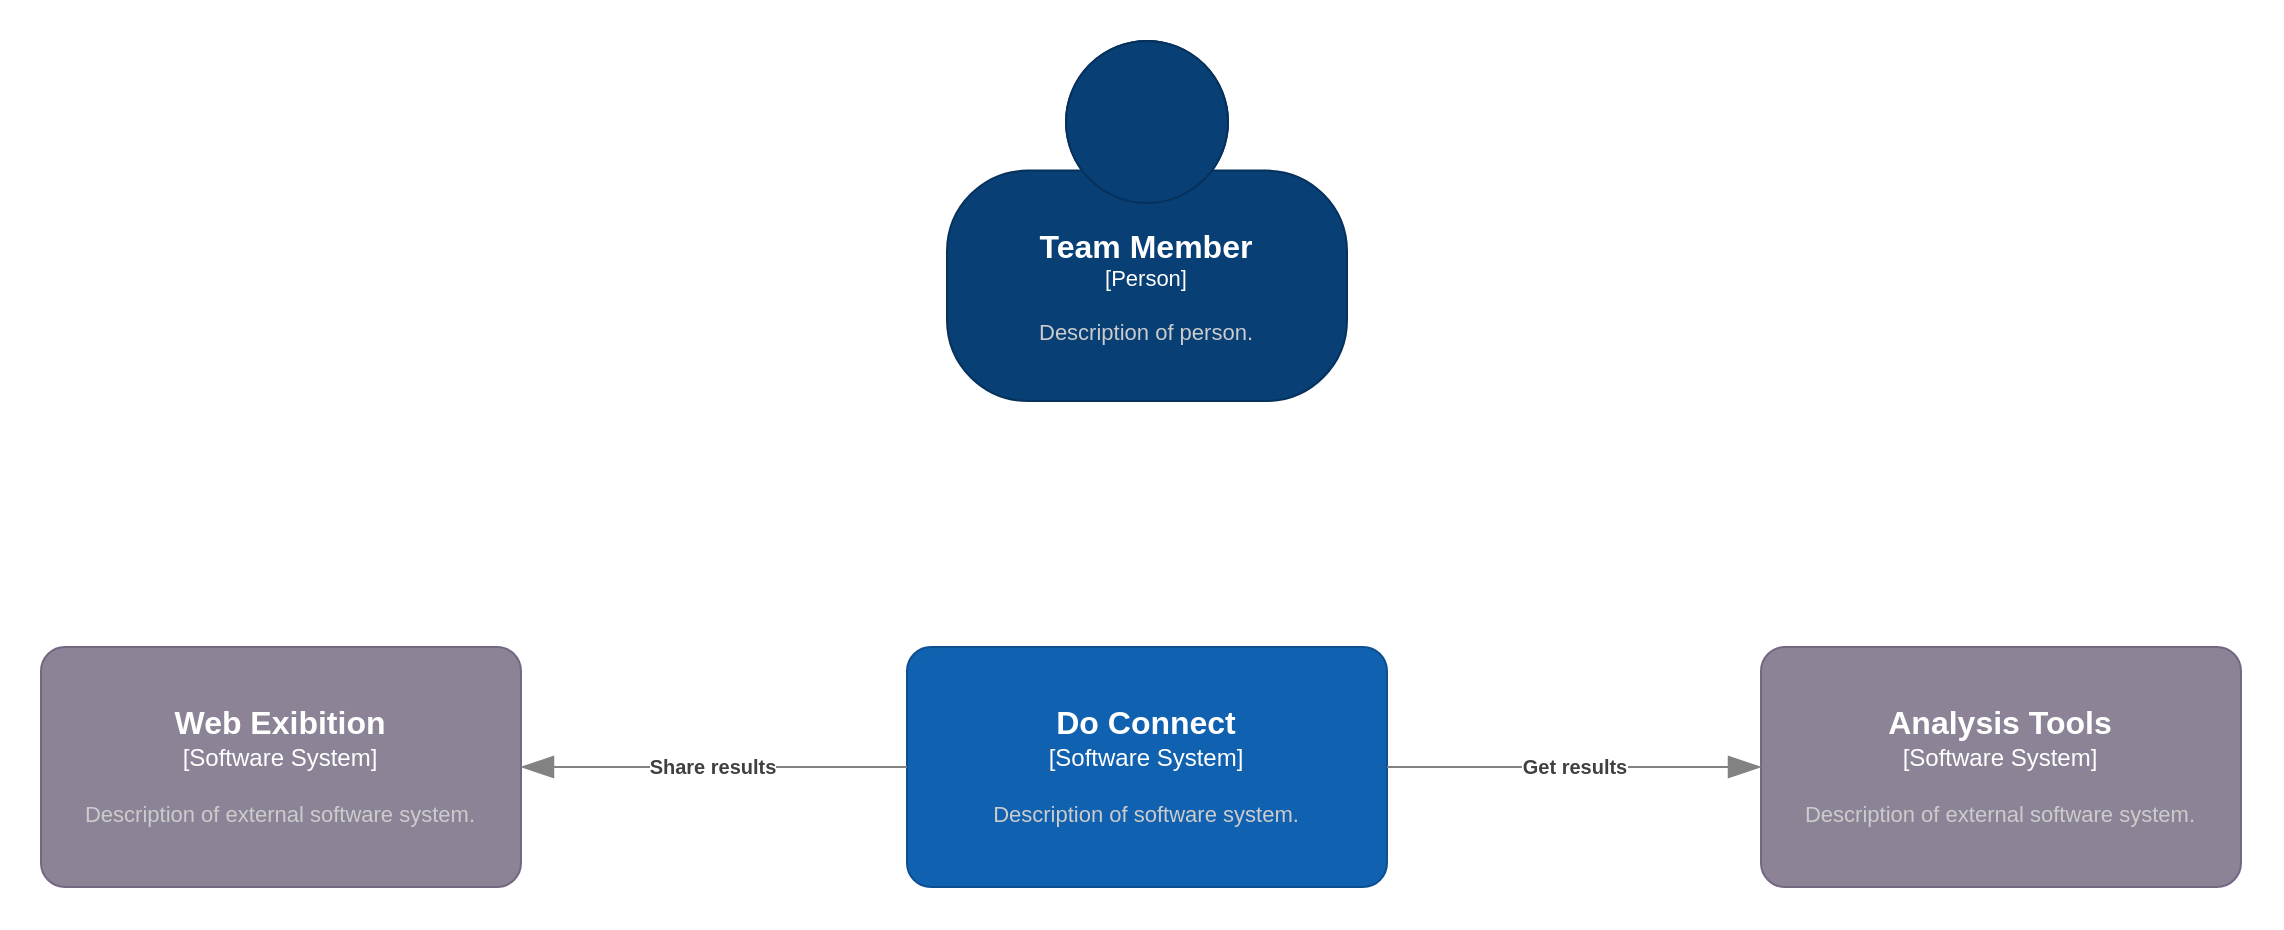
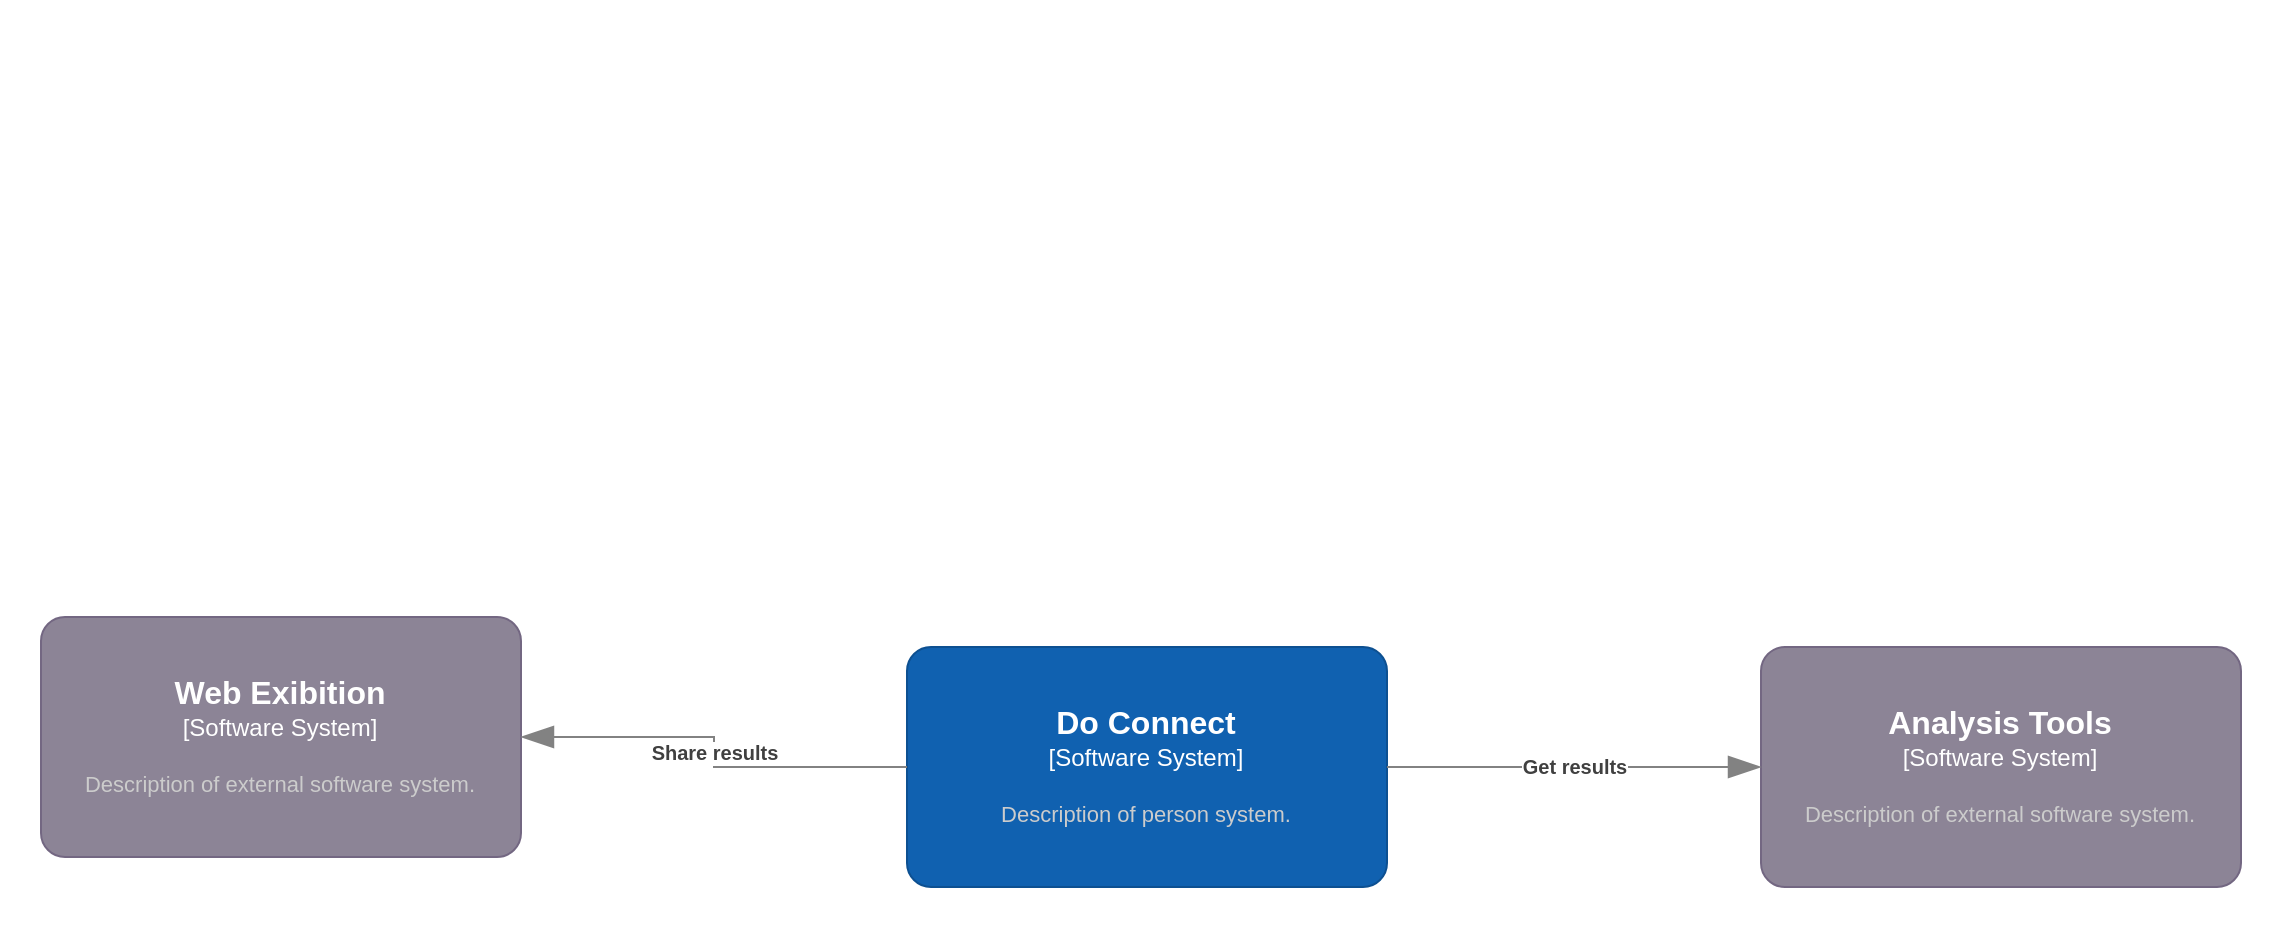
  <mxCell id="0" />
  <mxCell id="1" parent="0" />
- <mxCell id="2" value="&lt;font style=&quot;font-size: 16px&quot;&gt;&lt;b&gt;Do Connect&lt;/b&gt;&lt;/font&gt;&lt;div&gt;[Software System]&lt;/div&gt;&lt;br&gt;&lt;div&gt;&lt;font style=&quot;font-size: 11px&quot;&gt;&lt;font color=&quot;#cccccc&quot;&gt;Description of software system.&lt;/font&gt;&lt;/div&gt;" style="rounded=1;whiteSpace=wrap;html=1;labelBackgroundColor=none;fillColor=#1061B0;fontColor=#ffffff;align=center;arcSize=10;strokeColor=#0D5091;metaEdit=1;resizable=0;points=[[0.25,0,0],[0.5,0,0],[0.75,0,0],[1,0.25,0],[1,0.5,0],[1,0.75,0],[0.75,1,0],[0.5,1,0],[0.25,1,0],[0,0.75,0],[0,0.5,0],[0,0.25,0]];" parent="1" vertex="1"><mxGeometry x="453" y="323" width="240" height="120" as="geometry" /></mxCell>
+ <mxCell id="2" value="&lt;font style=&quot;font-size: 16px&quot;&gt;&lt;b&gt;Do Connect&lt;/b&gt;&lt;/font&gt;&lt;div&gt;[Software System]&lt;/div&gt;&lt;br&gt;&lt;div&gt;&lt;font style=&quot;font-size: 11px&quot;&gt;&lt;font color=&quot;#cccccc&quot;&gt;Description of person system.&lt;/font&gt;&lt;/div&gt;" style="rounded=1;whiteSpace=wrap;html=1;labelBackgroundColor=none;fillColor=#1061B0;fontColor=#ffffff;align=center;arcSize=10;strokeColor=#0D5091;metaEdit=1;resizable=0;points=[[0.25,0,0],[0.5,0,0],[0.75,0,0],[1,0.25,0],[1,0.5,0],[1,0.75,0],[0.75,1,0],[0.5,1,0],[0.25,1,0],[0,0.75,0],[0,0.5,0],[0,0.25,0]];" parent="1" vertex="1"><mxGeometry x="453" y="323" width="240" height="120" as="geometry" /></mxCell>
  <mxCell id="3" value="&lt;font style=&quot;font-size: 16px&quot;&gt;&lt;b&gt;Analysis Tools&lt;/b&gt;&lt;/font&gt;&lt;div&gt;[Software System]&lt;/div&gt;&lt;br&gt;&lt;div&gt;&lt;font style=&quot;font-size: 11px&quot;&gt;&lt;font color=&quot;#cccccc&quot;&gt;Description of external software system.&lt;/font&gt;&lt;/div&gt;" style="rounded=1;whiteSpace=wrap;html=1;labelBackgroundColor=none;fillColor=#8C8496;fontColor=#ffffff;align=center;arcSize=10;strokeColor=#736782;metaEdit=1;resizable=0;points=[[0.25,0,0],[0.5,0,0],[0.75,0,0],[1,0.25,0],[1,0.5,0],[1,0.75,0],[0.75,1,0],[0.5,1,0],[0.25,1,0],[0,0.75,0],[0,0.5,0],[0,0.25,0]];" parent="1" vertex="1"><mxGeometry x="880" y="323" width="240" height="120" as="geometry" /></mxCell>
- <mxCell id="4" value="&lt;font style=&quot;font-size: 16px&quot;&gt;&lt;b&gt;Web Exibition&lt;/b&gt;&lt;/font&gt;&lt;div&gt;[Software System]&lt;/div&gt;&lt;br&gt;&lt;div&gt;&lt;font style=&quot;font-size: 11px&quot;&gt;&lt;font color=&quot;#cccccc&quot;&gt;Description of external software system.&lt;/font&gt;&lt;/div&gt;" style="rounded=1;whiteSpace=wrap;html=1;labelBackgroundColor=none;fillColor=#8C8496;fontColor=#ffffff;align=center;arcSize=10;strokeColor=#736782;metaEdit=1;resizable=0;points=[[0.25,0,0],[0.5,0,0],[0.75,0,0],[1,0.25,0],[1,0.5,0],[1,0.75,0],[0.75,1,0],[0.5,1,0],[0.25,1,0],[0,0.75,0],[0,0.5,0],[0,0.25,0]];" parent="1" vertex="1"><mxGeometry x="20" y="323" width="240" height="120" as="geometry" /></mxCell>
+ <mxCell id="4" value="&lt;font style=&quot;font-size: 16px&quot;&gt;&lt;b&gt;Web Exibition&lt;/b&gt;&lt;/font&gt;&lt;div&gt;[Software System]&lt;/div&gt;&lt;br&gt;&lt;div&gt;&lt;font style=&quot;font-size: 11px&quot;&gt;&lt;font color=&quot;#cccccc&quot;&gt;Description of external software system.&lt;/font&gt;&lt;/div&gt;" style="rounded=1;whiteSpace=wrap;html=1;labelBackgroundColor=none;fillColor=#8C8496;fontColor=#ffffff;align=center;arcSize=10;strokeColor=#736782;metaEdit=1;resizable=0;points=[[0.25,0,0],[0.5,0,0],[0.75,0,0],[1,0.25,0],[1,0.5,0],[1,0.75,0],[0.75,1,0],[0.5,1,0],[0.25,1,0],[0,0.75,0],[0,0.5,0],[0,0.25,0]];" parent="1" vertex="1"><mxGeometry x="20" y="308" width="240" height="120" as="geometry" /></mxCell>
  <mxCell id="5" value="&lt;div style=&quot;text-align: left&quot;&gt;&lt;div style=&quot;text-align: center&quot;&gt;&lt;b&gt;Share results&lt;/b&gt;&lt;/div&gt;" style="endArrow=blockThin;html=1;fontSize=10;fontColor=#404040;strokeWidth=1;endFill=1;strokeColor=#828282;elbow=vertical;metaEdit=1;endSize=14;startSize=14;jumpStyle=arc;jumpSize=16;rounded=0;edgeStyle=orthogonalEdgeStyle;exitX=0;exitY=0.5;exitDx=0;exitDy=0;exitPerimeter=0;" parent="1" source="2" target="4" edge="1"><mxGeometry x="0.002" width="240" relative="1" as="geometry"><mxPoint x="260" y="538" as="sourcePoint" /><mxPoint x="453" y="538" as="targetPoint" /><mxPoint as="offset" /></mxGeometry></mxCell>
  <mxCell id="6" value="&lt;div style=&quot;text-align: left&quot;&gt;&lt;div style=&quot;text-align: center&quot;&gt;&lt;b&gt;Get results&lt;/b&gt;&lt;/div&gt;" style="endArrow=blockThin;html=1;fontSize=10;fontColor=#404040;strokeWidth=1;endFill=1;strokeColor=#828282;elbow=vertical;metaEdit=1;endSize=14;startSize=14;jumpStyle=arc;jumpSize=16;rounded=0;edgeStyle=orthogonalEdgeStyle;exitX=1;exitY=0.5;exitDx=0;exitDy=0;exitPerimeter=0;entryX=0;entryY=0.5;entryDx=0;entryDy=0;entryPerimeter=0;" parent="1" source="2" target="3" edge="1"><mxGeometry x="0.002" width="240" relative="1" as="geometry"><mxPoint x="463" y="393" as="sourcePoint" /><mxPoint x="270" y="393" as="targetPoint" /><mxPoint as="offset" /></mxGeometry></mxCell>
- <mxCell id="7" value="&lt;font style=&quot;font-size: 16px&quot;&gt;&lt;b&gt;Team Member&lt;/b&gt;&lt;/font&gt;&lt;div&gt;[Person]&lt;/div&gt;&lt;br&gt;&lt;div&gt;&lt;font style=&quot;font-size: 11px&quot;&gt;&lt;font color=&quot;#cccccc&quot;&gt;Description of person.&lt;/font&gt;&lt;/div&gt;" style="html=1;fontSize=11;dashed=0;whiteSpace=wrap;fillColor=#083F75;strokeColor=#06315C;fontColor=#ffffff;shape=mxgraph.c4.person2;align=center;metaEdit=1;points=[[0.5,0,0],[1,0.5,0],[1,0.75,0],[0.75,1,0],[0.5,1,0],[0.25,1,0],[0,0.75,0],[0,0.5,0]];resizable=0;" parent="1" vertex="1"><mxGeometry x="473" y="20" width="200" height="180" as="geometry" /></mxCell>
